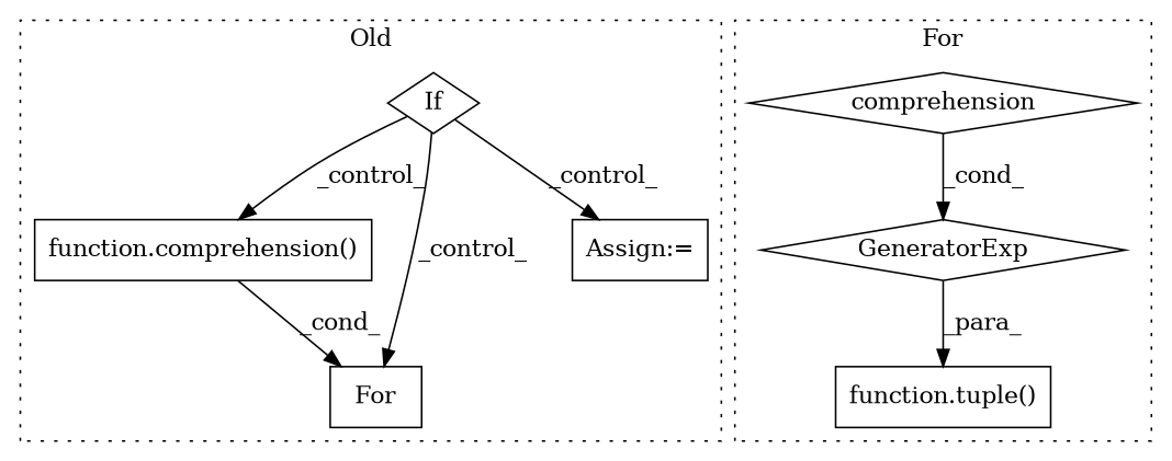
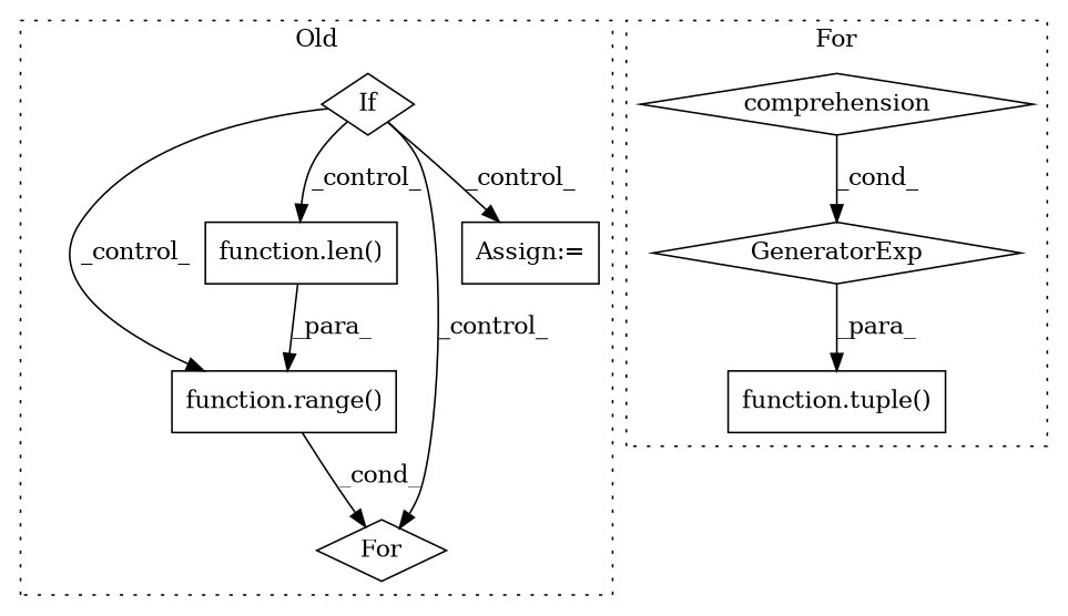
  digraph {
    node [a=75 l=3 shape=box]
-   n1 [l="6,1" label="function.comprehension()" s="4019,4044"]
-   n2 [a=107 l="4,18" label=For s="4010,4045"]
+   n1 [l="6,1" label="function.range()" s="4019,4044"]
+   n2 [a=107 l="4,18" label=For s="4010,4045" shape=diamond]
+   n3 [l="4,1" label="function.len()" s="4025,4043"]
    n4 [a=96 label=If s=3930 shape=diamond]
    n5 [a=68 label="Assign:=" s=3992]
    n6 [a=55 l=8 label=GeneratorExp s=3839 shape=diamond]
    n7 [a=45 label=comprehension s=3855 shape=diamond]
    n8 [l="6,1" label="function.tuple()" s="3946,3989"]
    subgraph cluster_1 {
      label=Old
      style=dotted
      n1
      n2
+     n3
      n4
      n5
    }
    subgraph cluster_2 {
      label=For
      style=dotted
      n6
      n7
      n8
    }
    n1 -> n2 [label=_cond_]
+   n3 -> n1 [label=_para_]
    n4 -> n1 [label=_control_]
    n4 -> n2 [label=_control_]
+   n4 -> n3 [label=_control_]
    n4 -> n5 [label=_control_]
    n6 -> n8 [label=_para_]
    n7 -> n6 [label=_cond_]
  }
